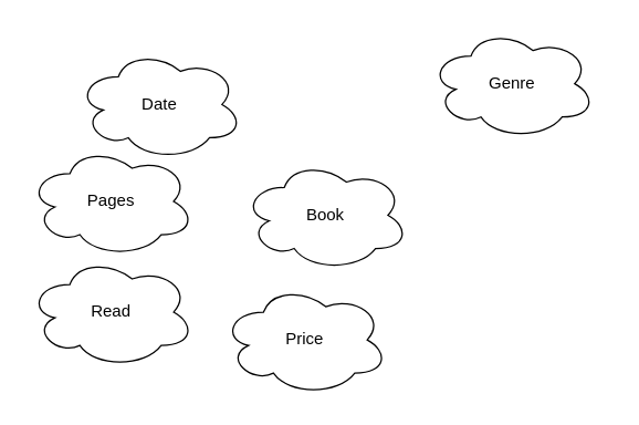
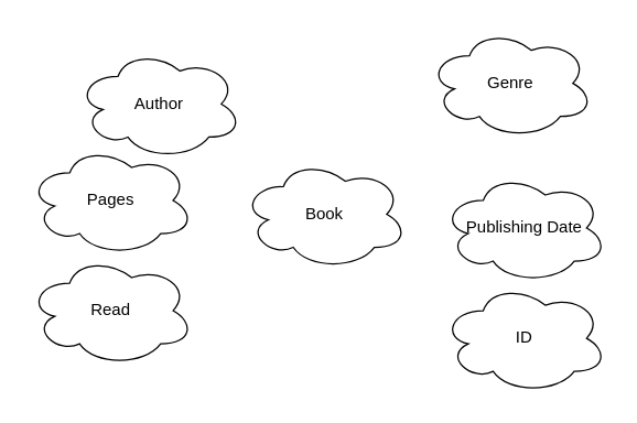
  <mxCell id="0" />
  <mxCell id="1" parent="0" />
  <mxCell id="2" value="Book" style="ellipse;shape=cloud;whiteSpace=wrap;html=1;" vertex="1" parent="1"><mxGeometry x="175" y="115" width="120" height="80" as="geometry" /></mxCell>
- <mxCell id="3" value="Date" style="ellipse;shape=cloud;whiteSpace=wrap;html=1;" vertex="1" parent="1"><mxGeometry x="55" y="35" width="120" height="80" as="geometry" /></mxCell>
+ <mxCell id="3" value="Author" style="ellipse;shape=cloud;whiteSpace=wrap;html=1;" vertex="1" parent="1"><mxGeometry x="55" y="35" width="120" height="80" as="geometry" /></mxCell>
  <mxCell id="4" value="Genre" style="ellipse;shape=cloud;whiteSpace=wrap;html=1;" vertex="1" parent="1"><mxGeometry x="310" y="20" width="120" height="80" as="geometry" /></mxCell>
  <mxCell id="5" value="Read" style="ellipse;shape=cloud;whiteSpace=wrap;html=1;" vertex="1" parent="1"><mxGeometry x="20" y="185" width="120" height="80" as="geometry" /></mxCell>
- <mxCell id="6" value="Price" style="ellipse;shape=cloud;whiteSpace=wrap;html=1;" vertex="1" parent="1"><mxGeometry x="160" y="205" width="120" height="80" as="geometry" /></mxCell>
  <mxCell id="7" value="Pages" style="ellipse;shape=cloud;whiteSpace=wrap;html=1;" vertex="1" parent="1"><mxGeometry x="20" y="105" width="120" height="80" as="geometry" /></mxCell>
+ <mxCell id="8" value="Publishing Date" style="ellipse;shape=cloud;whiteSpace=wrap;html=1;" vertex="1" parent="1"><mxGeometry x="320" y="125" width="120" height="80" as="geometry" /></mxCell>
+ <mxCell id="9" value="ID" style="ellipse;shape=cloud;whiteSpace=wrap;html=1;" vertex="1" parent="1"><mxGeometry x="320" y="205" width="120" height="80" as="geometry" /></mxCell>
